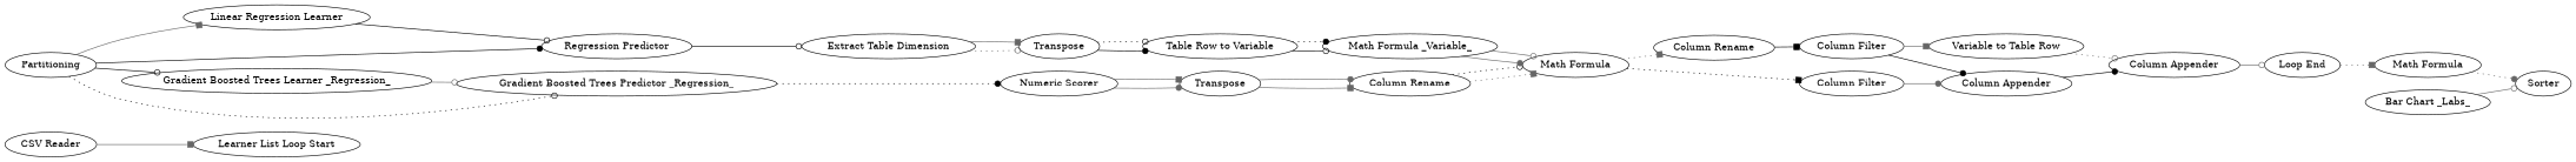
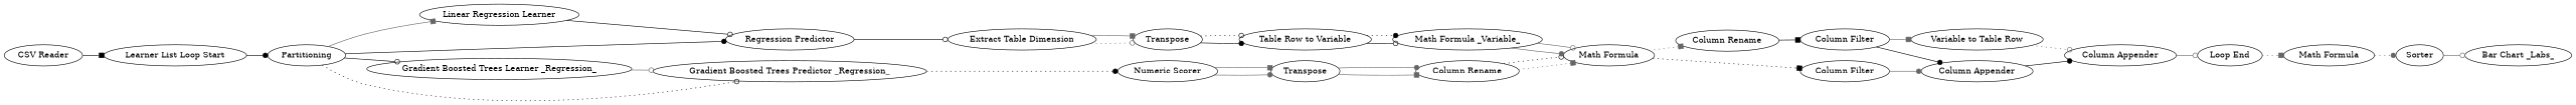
  digraph {
    rankdir=LR
    edge [arrowhead=odot color=gray40 style=solid]
    n1 [label="CSV Reader"]
    n2 [label="Learner List Loop Start"]
    n3 [label=Partitioning]
    n4 [label="Linear Regression Learner"]
    n5 [label="Regression Predictor"]
    n6 [label="Extract Table Dimension"]
    n7 [label=Transpose]
    n8 [label="Gradient Boosted Trees Learner _Regression_"]
    n9 [label="Gradient Boosted Trees Predictor _Regression_"]
    n10 [label="Numeric Scorer"]
    n11 [label=Transpose]
    n12 [label="Math Formula"]
    n13 [label="Column Rename"]
    n14 [label="Column Filter"]
    n15 [label="Column Filter"]
    n16 [label="Column Appender"]
    n17 [label="Column Rename"]
    n18 [label="Math Formula _Variable_"]
    n19 [label="Table Row to Variable"]
    n20 [label="Loop End"]
    n21 [label="Math Formula"]
    n22 [label=Sorter]
    n23 [label="Variable to Table Row"]
    n24 [label="Column Appender"]
    n25 [label="Bar Chart _Labs_"]
-   n1 -> n2 [arrowhead=box]
+   n1 -> n2 [arrowhead=box color=black]
+   n2 -> n3 [arrowhead=dot color=black]
    n3 -> n4 [arrowhead=box]
    n3 -> n5 [arrowhead=dot color=black]
    n3 -> n8 [color=black]
    n3 -> n9 [color=black style=dotted]
    n4 -> n5 [color=black]
    n5 -> n6 [color=black]
    n6 -> n7 [style=dotted]
    n6 -> n7 [arrowhead=box]
    n7 -> n19 [arrowhead=dot color=black]
    n7 -> n19 [color=black style=dotted]
    n8 -> n9
    n9 -> n10 [arrowhead=dot color=black style=dotted]
    n10 -> n11 [arrowhead=dot]
    n10 -> n11 [arrowhead=box]
    n11 -> n17 [arrowhead=box]
    n11 -> n17 [arrowhead=dot]
    n12 -> n13 [arrowhead=box style=dotted]
    n12 -> n14 [arrowhead=box color=black style=dotted]
    n13 -> n15 [arrowhead=box color=black]
    n14 -> n16 [arrowhead=dot]
    n15 -> n16 [arrowhead=dot color=black]
    n15 -> n23 [arrowhead=box]
    n16 -> n24 [arrowhead=dot color=black]
    n17 -> n12 [arrowhead=box style=dotted]
    n17 -> n12 [color=black style=dotted]
    n18 -> n12 [arrowhead=dot]
    n18 -> n12
    n19 -> n18 [color=black]
    n19 -> n18 [arrowhead=dot color=black style=dotted]
    n20 -> n21 [arrowhead=box style=dotted]
    n21 -> n22 [arrowhead=dot style=dotted]
-   n25 -> n22
+   n22 -> n25
    n23 -> n24 [style=dotted]
    n24 -> n20
  }
